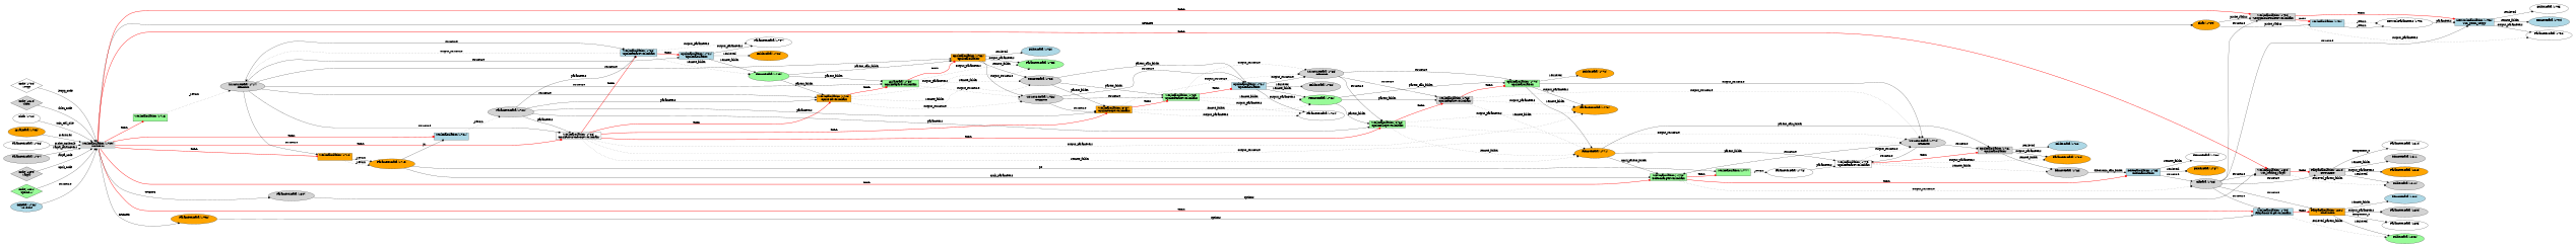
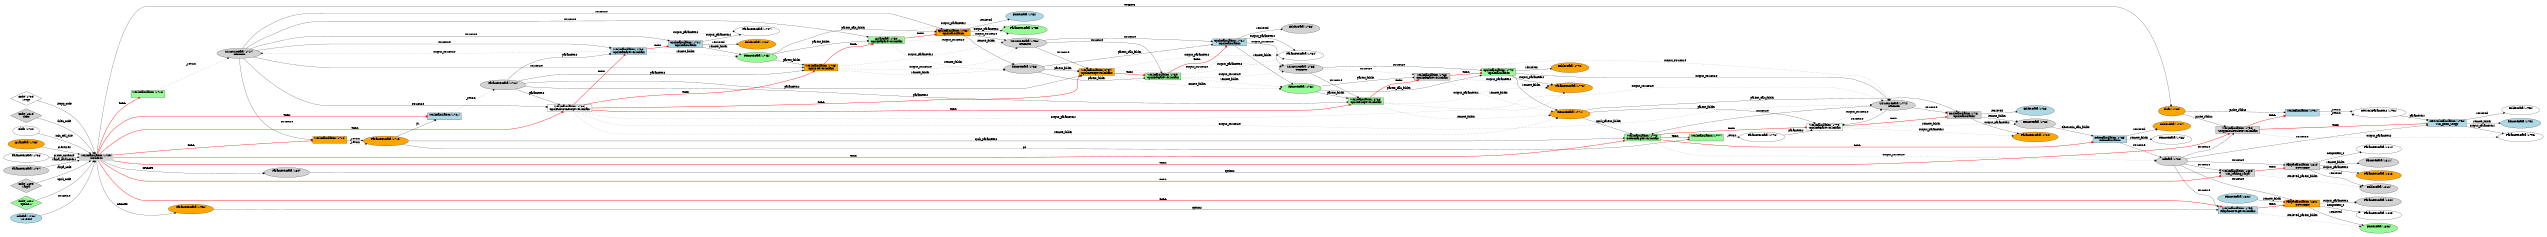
  digraph {
    rankdir=LR
    node [fillcolor=lightgrey shape=ellipse style=filled]
    edge [arrowhead=diamond color="0.0 0.0 0.0" style=solid]
    n1 [fillcolor=white height=1.0556 label="Code (1700)\n'zeopp'" shape=diamond width=2.3611]
    n2 [color=lightblue height=0.52778 label="WorkCalculation (1709)\n'Isotherm'" shape=polygon sides=4 width=2.0833]
    n3 [fillcolor=palegreen height=0.52778 label="WorkCalculation (1716)\n " shape=polygon sides=4 width=2.0833]
    n4 [fillcolor=orange height=0.52778 label="WorkCalculation (1718)\n " shape=polygon sides=4 width=2.0833]
    n5 [fillcolor=lightblue height=0.52778 label="WorkCalculation (1721)\n " shape=polygon sides=4 width=2.0833]
    n6 [fillcolor=white height=0.52778 label="WorkCalculation (1723)\n'Cp2kRobustGeoOptWorkChain'" shape=polygon sides=4 width=2.7083]
    n7 [fillcolor=palegreen height=0.52778 label="WorkCalculation (1775)\n'DdecChargesWorkChain'" shape=polygon sides=4 width=2.1944]
    n8 [fillcolor=orange height=0.74639 label="Float (1789)\n " width=1.6499]
    n9 [height=0.52778 label="WorkCalculation (1790)\n'ZeoppBlockPocketsWorkChain'" shape=polygon sides=4 width=2.6944]
    n10 [fillcolor=orange height=0.74639 label="ParameterData (1798)\n " width=2.6909]
    n11 [fillcolor=lightblue height=0.52778 label="WorkCalculation (1799)\n'RaspaConvergeWorkChain'" shape=polygon sides=4 width=2.3611]
    n12 [height=0.74639 label="ParameterData (1807)\n " width=2.6909]
    n13 [height=0.52778 label="WorkCalculation (1808)\n'run_loading_raspa'" shape=polygon sides=4 width=2.0833]
    n14 [height=0.74639 label="StructureData (1717)\n C9H6NO" width=2.5731]
    n15 [fillcolor=orange height=0.74639 label="ParameterData (1719)\n " width=2.6909]
    n16 [height=0.74639 label="ParameterData (1722)\n " width=2.6909]
    n17 [fillcolor=lightblue height=0.52778 label="WorkCalculation (1733)\n'Cp2kDftBaseWorkChain'" shape=polygon sides=4 width=2.1944]
    n18 [fillcolor=orange height=0.52778 label="WorkCalculation (1748)\n'Cp2kMdWorkChain'" shape=polygon sides=4 width=2.0833]
    n19 [fillcolor=orange height=0.52778 label="WorkCalculation (3757)\n'Cp2kGeoOptWorkChain'" shape=polygon sides=4 width=2.1806]
    n20 [fillcolor=palegreen height=0.52778 label="WorkCalculation (8766)\n'Cp2kCellOptWorkChain'" shape=polygon sides=4 width=2.1806]
    n21 [fillcolor=orange height=0.74639 label="RemoteData (1771)\n " width=2.4552]
    n22 [fillcolor=orange height=0.74639 label="ParameterData (1773)\n " width=2.6909]
    n23 [height=0.74639 label="StructureData (1774)\n C9H6NO" width=2.5731]
    n24 [fillcolor=palegreen height=0.52778 label="WorkCalculation (1777)\n " shape=polygon sides=4 width=2.0833]
    n25 [fillcolor=white height=0.52778 label="WorkCalculation (1779)\n'Cp2kDftBaseWorkChain'" shape=polygon sides=4 width=2.1944]
    n26 [fillcolor=lightblue height=0.52778 label="DdecCalculation (1785)\n'DdecCalculation'" shape=polygon sides=4 width=2.0417]
    n27 [height=0.74639 label="CifData (1788)\n " width=1.9445]
    n28 [fillcolor=lightblue height=0.52778 label="WorkCalculation (1791)\n " shape=polygon sides=4 width=2.0833]
    n29 [fillcolor=lightblue height=0.52778 label="NetworkCalculation (1793)\n'run_geom_zeopp'" shape=polygon sides=4 width=2.3056]
    n30 [fillcolor=white height=0.74639 label="ParameterData (1796)\n " width=2.6909]
    n31 [fillcolor=orange height=0.52778 label="RaspaCalculation (1801)\n FINISHED" shape=polygon sides=4 width=2.1111]
    n32 [fillcolor=palegreen height=0.74639 label="FolderData (1803)\n " width=2.2981]
    n33 [height=0.52778 label="RaspaCalculation (1810)\n FINISHED" shape=polygon sides=4 width=2.1111]
    n34 [height=0.74639 label="FolderData (1812)\n " width=2.2981]
    n35 [fillcolor=lightblue height=0.52778 label="Cp2kCalculation (1741)\n'Cp2kCalculation'" shape=polygon sides=4 width=2.0556]
    n36 [fillcolor=palegreen height=0.52778 label="ArrayData (1750)\n'Cp2kDftBaseWorkChain'" shape=polygon sides=4 width=2.1944]
    n37 [fillcolor=orange height=0.52778 label="Cp2kCalculation (1752)\n'Cp2kCalculation'" shape=polygon sides=4 width=2.0556]
    n38 [fillcolor=palegreen height=0.74639 label="RemoteData (1745)\n " width=2.4552]
    n39 [fillcolor=white height=0.74639 label="ParameterData (1747)\n " width=2.6909]
    n40 [height=0.74639 label="RemoteData (1753)\n " width=2.4552]
    n41 [fillcolor=palegreen height=0.74639 label="ParameterData (1755)\n " width=2.6909]
    n42 [height=0.74639 label="StructureData (1756)\n C9H6NO" width=2.5731]
    n43 [fillcolor=palegreen height=0.52778 label="WorkCalculation (1759)\n'Cp2kDftBaseWorkChain'" shape=polygon sides=4 width=2.1944]
    n44 [fillcolor=palegreen height=0.74639 label="RemoteData (1762)\n " width=2.4552]
    n45 [fillcolor=white height=0.74639 label="ParameterData (1764)\n " width=2.6909]
    n46 [height=0.74639 label="StructureData (1765)\n C9H6NO" width=2.5731]
    n47 [height=0.52778 label="WorkCalculation (1768)\n'Cp2kDftBaseWorkChain'" shape=polygon sides=4 width=2.1944]
    n48 [height=0.52778 label="Cp2kCalculation (1781)\n'Cp2kCalculation'" shape=polygon sides=4 width=2.0556]
    n49 [fillcolor=white height=0.74639 label="ParameterData (1778)\n " width=2.6909]
    n50 [height=0.74639 label="RemoteData (1782)\n " width=2.4552]
    n51 [fillcolor=orange height=0.74639 label="ParameterData (1784)\n " width=2.6909]
    n52 [fillcolor=white height=0.74639 label="RemoteData (1786)\n " width=2.4552]
    n53 [fillcolor=orange height=0.74639 label="FolderData (1787)\n " width=2.2981]
    n54 [fillcolor=white height=0.74639 label="NetworkParameters (1792)\n " width=3.2213]
    n55 [fillcolor=lightblue height=0.74639 label="RemoteData (1794)\n " width=2.4552]
    n56 [fillcolor=white height=0.74639 label="FolderData (1795)\n " width=2.2981]
    n57 [fillcolor=lightblue height=0.74639 label="RemoteData (1802)\n " width=2.4552]
    n58 [height=0.74639 label="ParameterData (1804)\n " width=2.6909]
    n59 [fillcolor=white height=0.74639 label="ParameterData (1805)\n " width=2.6909]
    n60 [height=0.74639 label="RemoteData (1811)\n " width=2.4552]
    n61 [fillcolor=orange height=0.74639 label="ParameterData (1813)\n " width=2.6909]
    n62 [fillcolor=white height=0.74639 label="ParameterData (1814)\n " width=2.6909]
    n63 [height=1.0556 label="Code (1310)\n'ddec'" shape=diamond width=2.3611]
    n64 [fillcolor=white height=0.74639 label="Float (1704)\n " width=1.6499]
    n65 [fillcolor=orange height=0.74639 label="ArrayData (1705)\n " width=2.2195]
    n66 [fillcolor=white height=0.74639 label="ParameterData (1706)\n " width=2.6909]
    n67 [height=0.74639 label="ParameterData (1707)\n " width=2.6909]
    n68 [height=1.0556 label="Code (1699)\n'raspa'" shape=diamond width=2.3611]
    n69 [fillcolor=palegreen height=1.0556 label="Code (1301)\n'cp2k-5.1'" shape=diamond width=2.3611]
    n70 [fillcolor=lightblue height=0.74639 label="CifData (1708)\n'13150N'" width=1.9445]
    n71 [fillcolor=orange height=0.74639 label="FolderData (1746)\n " width=2.2981]
    n72 [fillcolor=lightblue height=0.74639 label="FolderData (1754)\n " width=2.2981]
    n73 [fillcolor=lightblue height=0.52778 label="Cp2kCalculation (1761)\n'Cp2kCalculation'" shape=polygon sides=4 width=2.0556]
    n74 [fillcolor=palegreen height=0.52778 label="Cp2kCalculation (1770)\n'Cp2kCalculation'" shape=polygon sides=4 width=2.0556]
    n75 [fillcolor=lightblue height=0.74639 label="FolderData (1783)\n " width=2.2981]
    n76 [height=0.74639 label="FolderData (1763)\n " width=2.2981]
    n77 [fillcolor=orange height=0.74639 label="FolderData (1772)\n " width=2.2981]
    n1 -> n2 [arrowhead=box label=zeopp_code]
    n2 -> n3 [arrowhead=dot color="0.0 1.0 1.0" label=CALL style=bold]
    n2 -> n4 [arrowhead=dot color="0.0 1.0 1.0" label=CALL style=bold]
    n2 -> n5 [arrowhead=box color="0.0 1.0 1.0" label=CALL style=bold]
    n2 -> n6 [arrowhead=box color="0.0 1.0 1.0" label=CALL style=bold]
    n2 -> n7 [arrowhead=dot color="0.0 1.0 1.0" label=CALL style=bold]
    n2 -> n8 [arrowhead=box label=CREATE]
    n2 -> n9 [color="0.0 1.0 1.0" label=CALL style=bold]
    n2 -> n10 [label=CREATE]
    n2 -> n11 [color="0.0 1.0 1.0" label=CALL style=bold]
    n2 -> n12 [arrowhead=box label=CREATE]
    n2 -> n13 [arrowhead=box color="0.0 1.0 1.0" label=CALL style=bold]
    n3 -> n14 [label=_return style=dotted]
    n4 -> n15 [label=_return]
    n4 -> n15 [label=_return style=dotted]
    n5 -> n16 [arrowhead=dot label=_return style=dotted]
    n6 -> n17 [arrowhead=dot color="0.0 1.0 1.0" label=CALL style=bold]
    n6 -> n18 [color="0.0 1.0 1.0" label=CALL style=bold]
    n6 -> n19 [arrowhead=dot color="0.0 1.0 1.0" label=CALL style=bold]
    n6 -> n20 [arrowhead=dot color="0.0 1.0 1.0" label=CALL style=bold]
    n6 -> n21 [arrowhead=box label=remote_folder style=dotted]
    n6 -> n22 [arrowhead=dot label=output_parameters style=dotted]
    n6 -> n23 [arrowhead=box label=output_structure style=dotted]
    n7 -> n24 [arrowhead=dot color="0.0 1.0 1.0" label=CALL style=bold]
+   n7 -> n25 [color="0.0 1.0 1.0" label=CALL style=bold]
    n7 -> n26 [arrowhead=box color="0.0 1.0 1.0" label=CALL style=bold]
    n7 -> n27 [arrowhead=box label=output_structure style=dotted]
    n8 -> n9 [arrowhead=box label=probe_radius]
    n8 -> n28 [arrowhead=dot label=probe_radius]
    n9 -> n28 [arrowhead=box color="0.0 1.0 1.0" label=CALL style=bold]
    n9 -> n29 [color="0.0 1.0 1.0" label=CALL style=bold]
    n9 -> n30 [label=output_parameters style=dotted]
    n10 -> n11 [label=options]
    n11 -> n31 [color="0.0 1.0 1.0" label=CALL style=bold]
    n11 -> n32 [label=retrieved_parent_folder style=dotted]
    n12 -> n13 [arrowhead=box label=options]
    n13 -> n33 [arrowhead=dot color="0.0 1.0 1.0" label=CALL style=bold]
    n13 -> n34 [arrowhead=box label=retrieved_parent_folder style=dotted]
    n14 -> n4 [label=structure]
    n14 -> n6 [arrowhead=box label=structure]
    n14 -> n17 [arrowhead=box label=structure]
    n14 -> n18 [label=structure]
    n14 -> n35 [label=structure]
    n14 -> n36 [label=structure]
    n14 -> n37 [arrowhead=dot label=structure]
    n15 -> n5 [arrowhead=box label=p1]
    n15 -> n7 [arrowhead=dot label=cp2k_parameters]
    n15 -> n24 [label=p2]
    n16 -> n6 [arrowhead=dot label=parameters]
    n16 -> n17 [arrowhead=box label=parameters]
    n16 -> n18 [label=parameters]
    n16 -> n19 [arrowhead=box label=parameters]
    n16 -> n20 [arrowhead=dot label=parameters]
    n17 -> n14 [label=output_structure style=dotted]
    n17 -> n35 [color="0.0 1.0 1.0" label=CALL style=bold]
    n17 -> n38 [arrowhead=box label=remote_folder style=dotted]
    n17 -> n39 [arrowhead=dot label=output_parameters style=dotted]
    n18 -> n36 [arrowhead=box color="0.0 1.0 1.0" label=CALL style=bold]
    n18 -> n40 [arrowhead=dot label=remote_folder style=dotted]
    n18 -> n41 [label=output_parameters style=dotted]
    n18 -> n42 [label=output_structure style=dotted]
    n19 -> n43 [arrowhead=box color="0.0 1.0 1.0" label=CALL style=bold]
    n19 -> n44 [arrowhead=box label=remote_folder style=dotted]
    n19 -> n45 [label=output_parameters style=dotted]
    n19 -> n46 [arrowhead=box label=output_structure style=dotted]
    n20 -> n21 [label=remote_folder style=dotted]
    n20 -> n22 [arrowhead=box label=output_parameters style=dotted]
    n20 -> n23 [label=output_structure style=dotted]
    n20 -> n47 [color="0.0 1.0 1.0" label=CALL style=bold]
    n21 -> n7 [arrowhead=box label=cp2k_parent_folder]
    n21 -> n25 [label=parent_folder]
    n21 -> n48 [arrowhead=dot label=parent_calc_folder]
    n23 -> n7 [arrowhead=dot label=structure]
    n23 -> n25 [arrowhead=box label=structure]
    n23 -> n48 [arrowhead=box label=structure]
    n24 -> n49 [label=_return style=dotted]
    n25 -> n23 [arrowhead=box label=output_structure style=dotted]
    n25 -> n48 [color="0.0 1.0 1.0" label=CALL style=bold]
    n25 -> n50 [arrowhead=dot label=remote_folder style=dotted]
    n25 -> n51 [arrowhead=dot label=output_parameters style=dotted]
    n26 -> n27 [arrowhead=dot label=structure]
    n26 -> n52 [arrowhead=dot label=remote_folder]
    n26 -> n53 [arrowhead=box label=retrieved]
    n27 -> n9 [arrowhead=dot label=structure]
    n27 -> n11 [arrowhead=dot label=structure]
    n27 -> n13 [arrowhead=box label=structure]
    n27 -> n29 [arrowhead=box label=structure]
    n27 -> n31 [arrowhead=dot label=structure]
    n27 -> n33 [arrowhead=dot label=structure]
    n28 -> n54 [label=_return]
    n28 -> n54 [arrowhead=box label=_return style=dotted]
    n29 -> n30 [arrowhead=dot label=output_parameters]
    n29 -> n55 [label=remote_folder]
    n29 -> n56 [label=retrieved]
    n31 -> n32 [label=retrieved]
-   n31 -> n57 [arrowhead=dot label=remote_folder]
+   n57 -> n31 [arrowhead=dot label=remote_folder]
    n31 -> n58 [arrowhead=box label=output_parameters]
    n31 -> n59 [arrowhead=box label=component_0]
    n33 -> n34 [label=retrieved]
    n33 -> n60 [label=remote_folder]
    n33 -> n61 [arrowhead=dot label=output_parameters]
    n33 -> n62 [arrowhead=dot label=component_0]
    n35 -> n38 [arrowhead=dot label=remote_folder]
    n35 -> n39 [label=output_parameters]
    n35 -> n71 [arrowhead=dot label=retrieved]
    n36 -> n37 [arrowhead=box color="0.0 1.0 1.0" label=CALL style=bold]
    n36 -> n40 [arrowhead=dot label=remote_folder style=dotted]
    n36 -> n41 [arrowhead=dot label=output_parameters style=dotted]
    n36 -> n42 [arrowhead=dot label=output_structure style=dotted]
    n37 -> n40 [arrowhead=box label=remote_folder]
    n37 -> n41 [label=output_parameters]
    n37 -> n42 [label=output_structure]
    n37 -> n72 [label=retrieved]
    n38 -> n18 [label=parent_folder]
    n38 -> n36 [arrowhead=box label=parent_folder]
    n38 -> n37 [arrowhead=box label=parent_calc_folder]
    n40 -> n19 [arrowhead=box label=parent_folder]
    n40 -> n43 [arrowhead=dot label=parent_folder]
    n40 -> n73 [arrowhead=dot label=parent_calc_folder]
    n42 -> n19 [arrowhead=box label=structure]
    n42 -> n43 [arrowhead=dot label=structure]
    n42 -> n73 [label=structure]
    n43 -> n44 [arrowhead=box label=remote_folder style=dotted]
    n43 -> n45 [arrowhead=dot label=output_parameters style=dotted]
    n43 -> n46 [arrowhead=dot label=output_structure style=dotted]
    n43 -> n73 [arrowhead=box color="0.0 1.0 1.0" label=CALL style=bold]
    n44 -> n20 [label=parent_folder]
    n44 -> n47 [arrowhead=dot label=parent_folder]
    n44 -> n74 [label=parent_calc_folder]
    n46 -> n20 [arrowhead=box label=structure]
-   n46 -> n47 [label=structure]
+   n46 -> n47 [label=structure style=dotted]
    n46 -> n74 [arrowhead=dot label=structure]
    n47 -> n21 [arrowhead=dot label=remote_folder style=dotted]
    n47 -> n22 [arrowhead=box label=output_parameters style=dotted]
    n47 -> n23 [arrowhead=box label=output_structure style=dotted]
    n47 -> n74 [arrowhead=box color="0.0 1.0 1.0" label=CALL style=bold]
    n48 -> n50 [arrowhead=box label=remote_folder]
    n48 -> n51 [label=output_parameters]
    n48 -> n75 [arrowhead=dot label=retrieved]
    n49 -> n25 [label=parameters]
    n50 -> n26 [label=electronic_calc_folder]
    n54 -> n29 [arrowhead=box label=parameters]
    n63 -> n2 [label=ddec_code]
    n64 -> n2 [label=min_cell_size]
    n65 -> n2 [arrowhead=dot label=pressures]
    n66 -> n2 [label=probe_molecule]
    n67 -> n2 [label=raspa_parameters]
    n68 -> n2 [label=raspa_code]
    n69 -> n2 [arrowhead=dot label=cp2k_code]
    n70 -> n2 [arrowhead=box label=structure]
    n73 -> n44 [arrowhead=dot label=remote_folder]
    n73 -> n45 [label=output_parameters]
    n73 -> n46 [arrowhead=box label=output_structure]
    n73 -> n76 [arrowhead=dot label=retrieved]
    n74 -> n21 [label=remote_folder]
    n74 -> n22 [arrowhead=box label=output_parameters]
    n74 -> n23 [arrowhead=box label=output_structure]
    n74 -> n77 [arrowhead=dot label=retrieved]
  }
